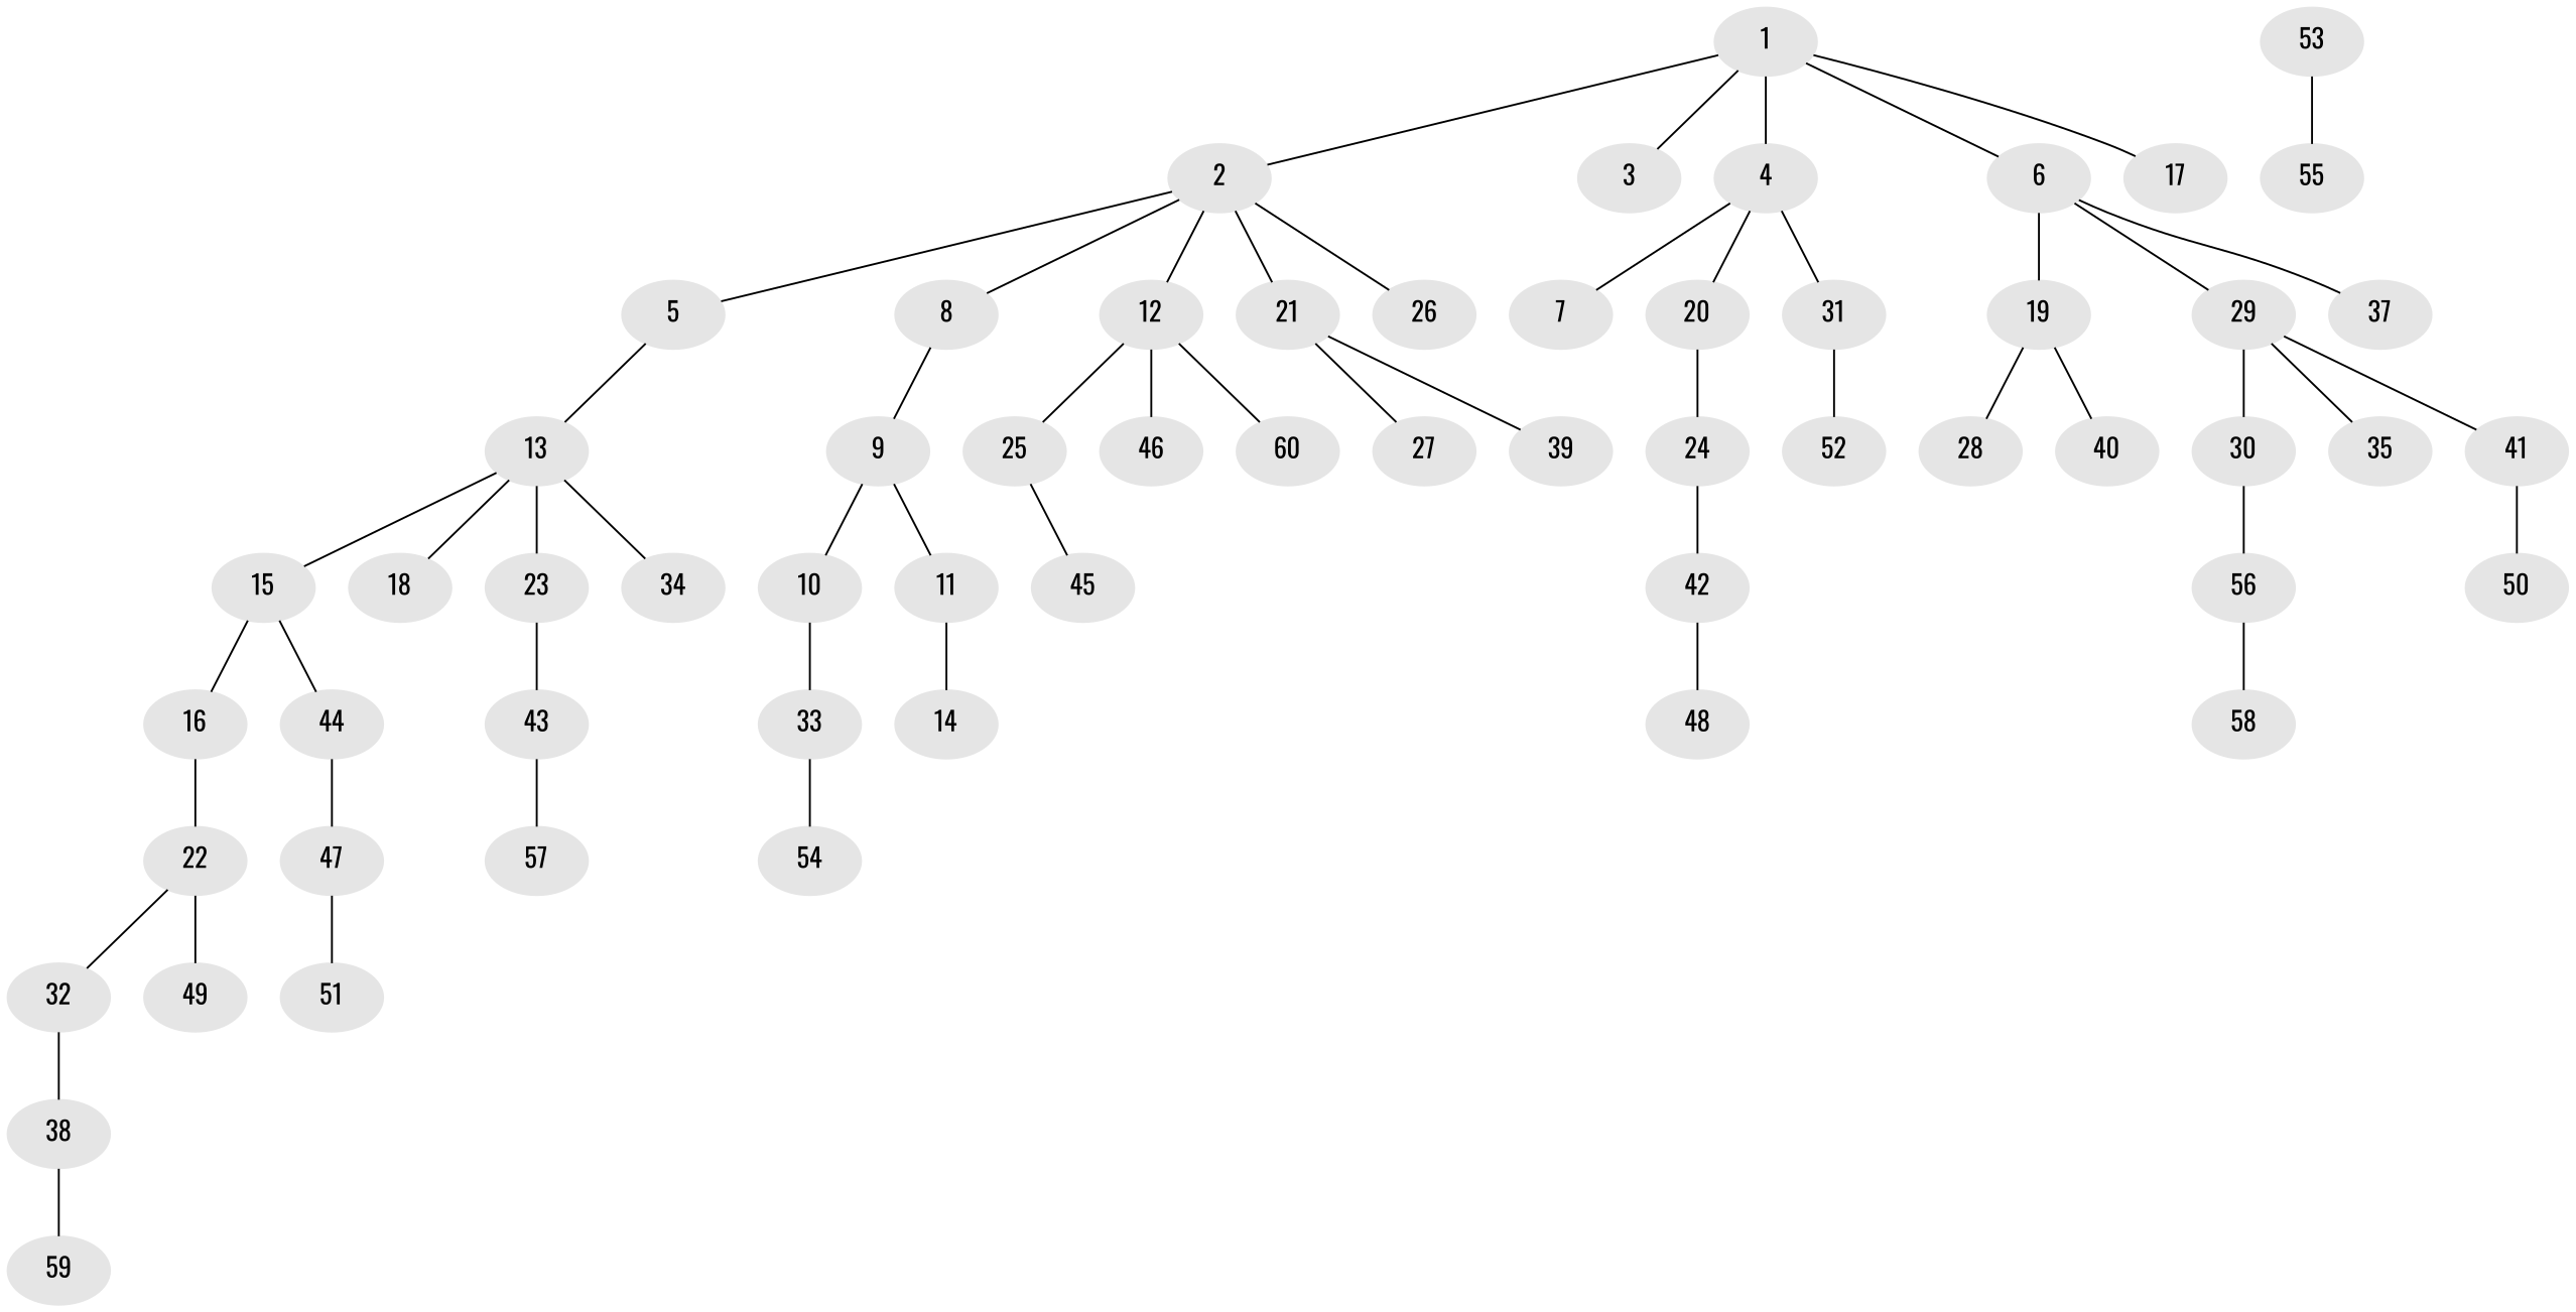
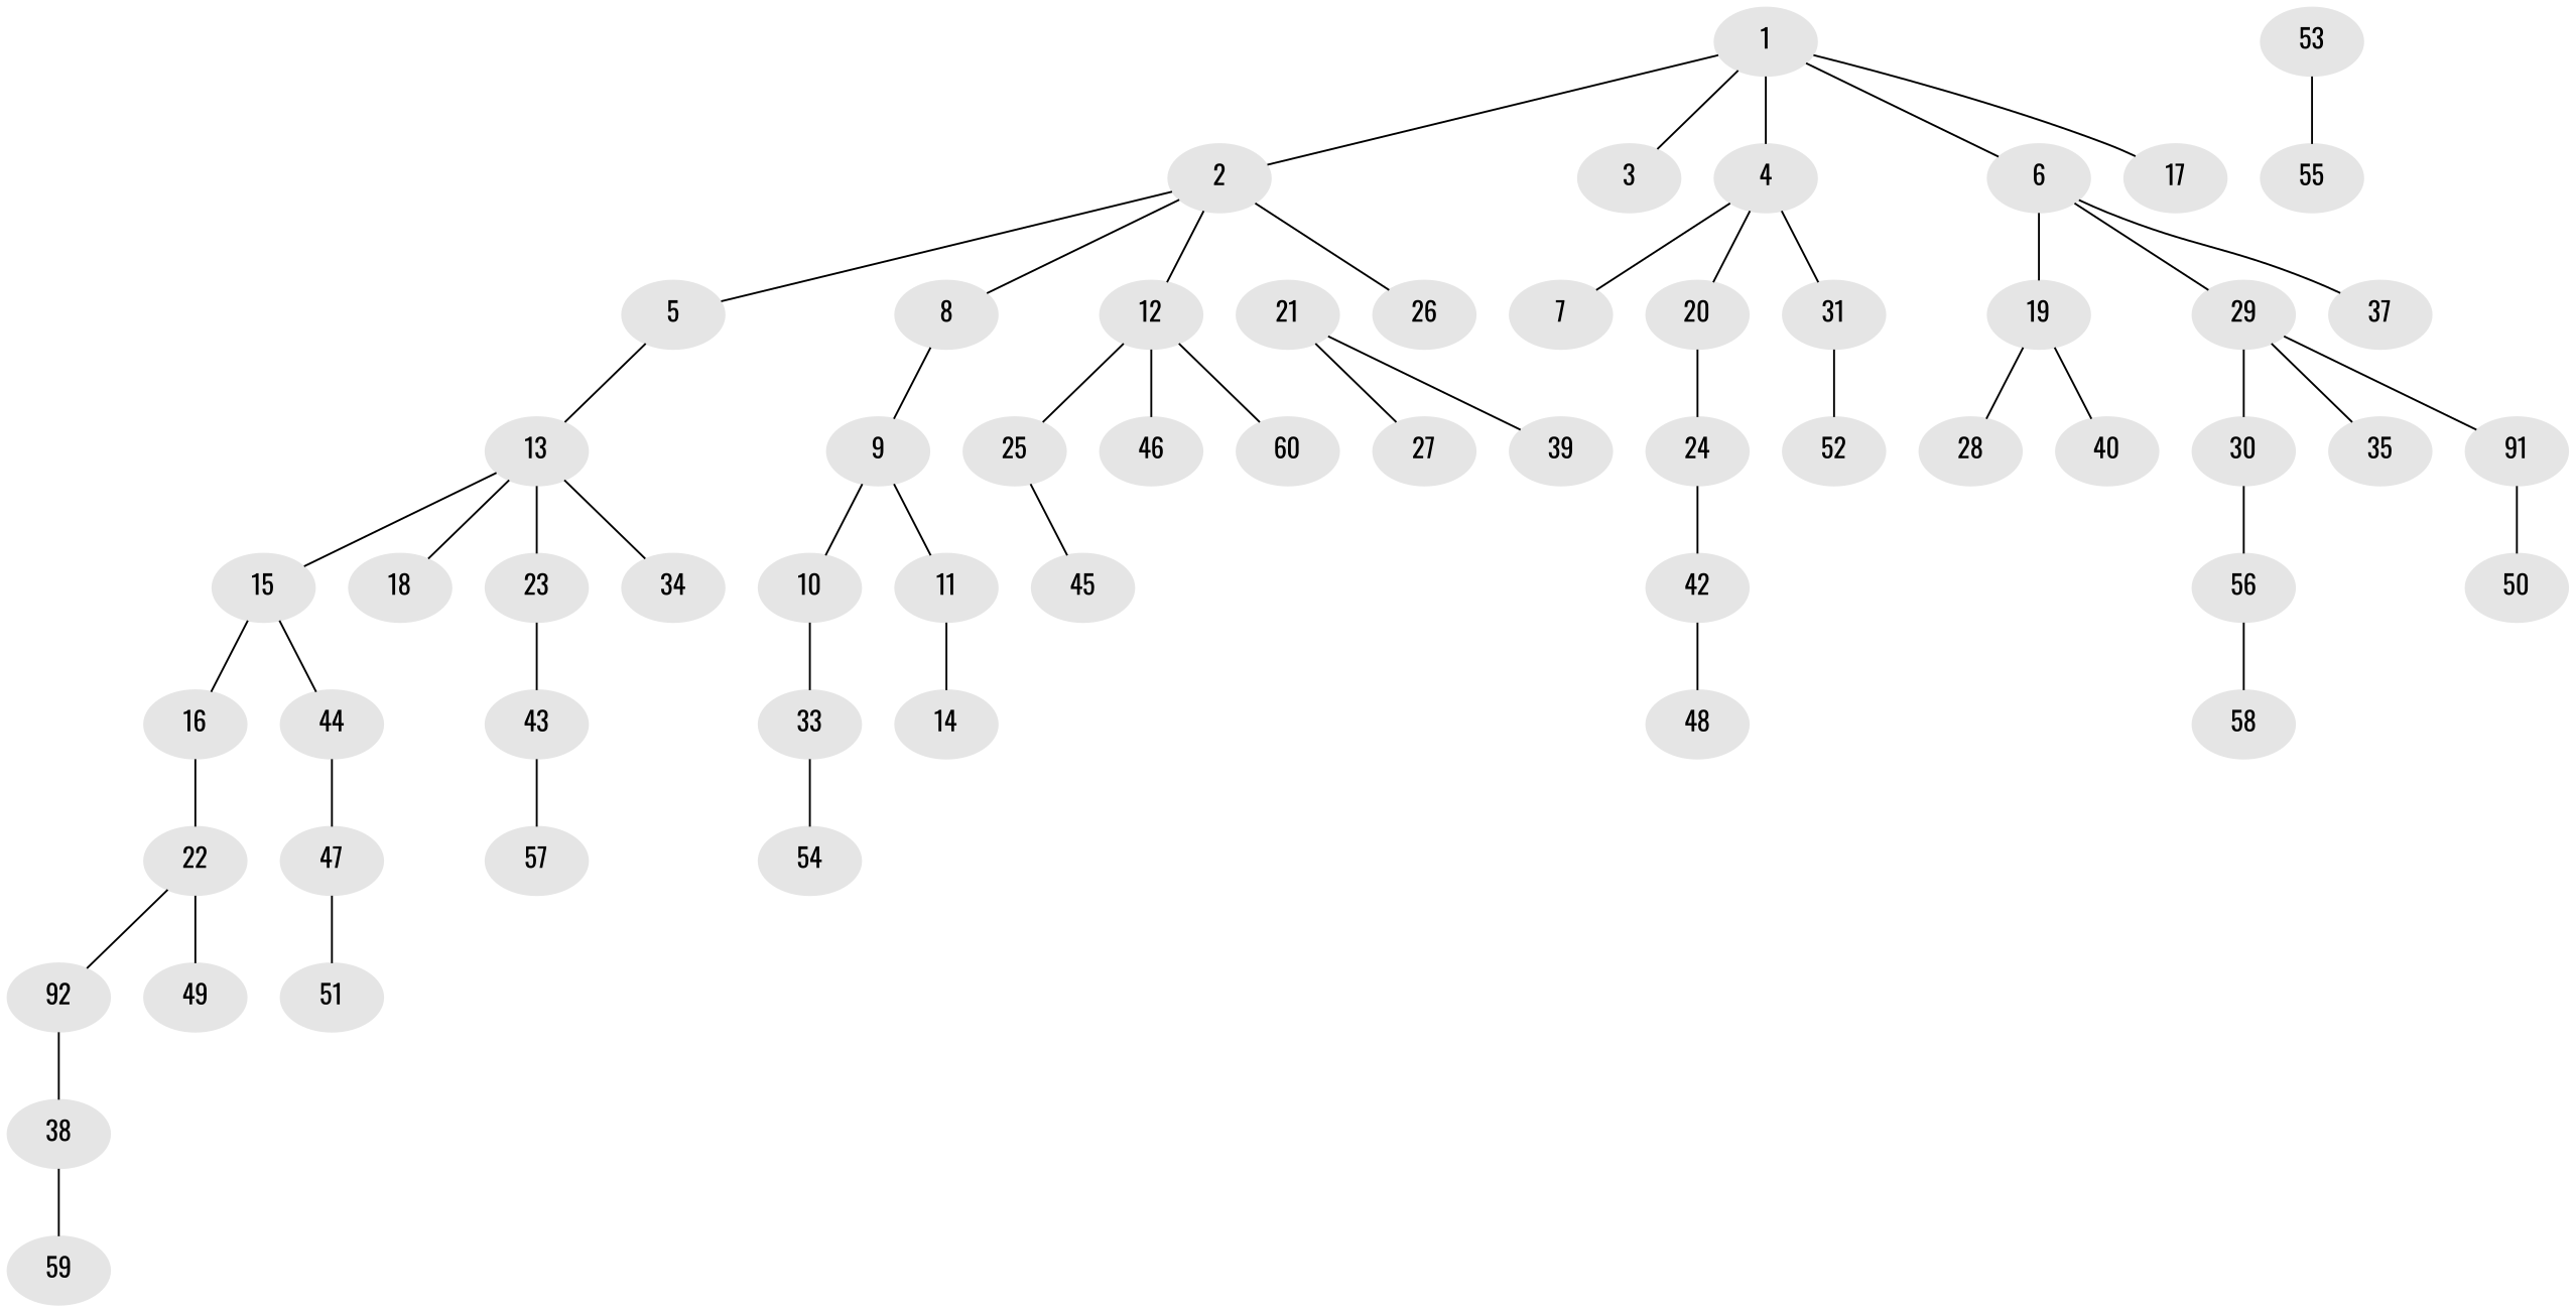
  graph {
    fontname=Oswald
    node [color=gray90 fontname=Oswald style=filled]
    edge [fontname=Oswald]
    1
    2
    3
    4
    6
    17
    5
    8
    12
    21
    26
    7
    20
    31
    19
    29
    37
    13
    9
    25
    46
    60
    27
    39
    24
    52
    15
    18
    23
    34
    28
    40
    30
    35
-   41
+   41 [label=91]
    10
    11
    33
    14
    54
    45
    16
    44
    43
    22
    47
-   32
+   32 [label=92]
    49
    42
    38
    57
    48
    56
    50
    58
    59
    53
    55
    51
    1 -- 2
    1 -- 3
    1 -- 4
    1 -- 6
    1 -- 17
    2 -- 5
    2 -- 8
    2 -- 12
-   2 -- 21
    2 -- 26
    4 -- 7
    4 -- 20
    4 -- 31
    6 -- 19
    6 -- 29
    6 -- 37
    5 -- 13
    8 -- 9
    12 -- 25
    12 -- 46
    12 -- 60
    21 -- 27
    21 -- 39
    20 -- 24
    31 -- 52
    19 -- 28
    19 -- 40
    29 -- 30
    29 -- 35
    29 -- 41
    13 -- 15
    13 -- 18
    13 -- 23
    13 -- 34
    9 -- 10
    9 -- 11
    25 -- 45
    24 -- 42
    15 -- 16
    15 -- 44
    23 -- 43
    30 -- 56
    41 -- 50
    10 -- 33
    11 -- 14
    33 -- 54
    16 -- 22
    44 -- 47
    43 -- 57
    22 -- 32
    22 -- 49
    47 -- 51
    32 -- 38
    42 -- 48
    38 -- 59
    56 -- 58
    53 -- 55
  }
